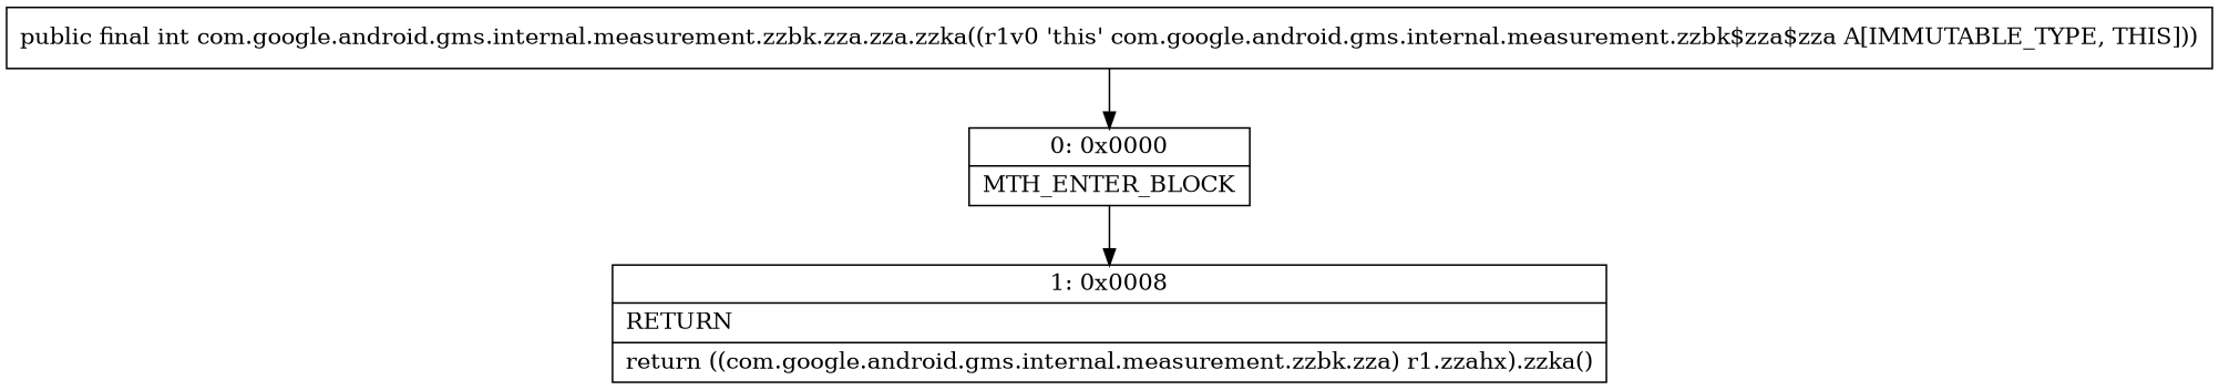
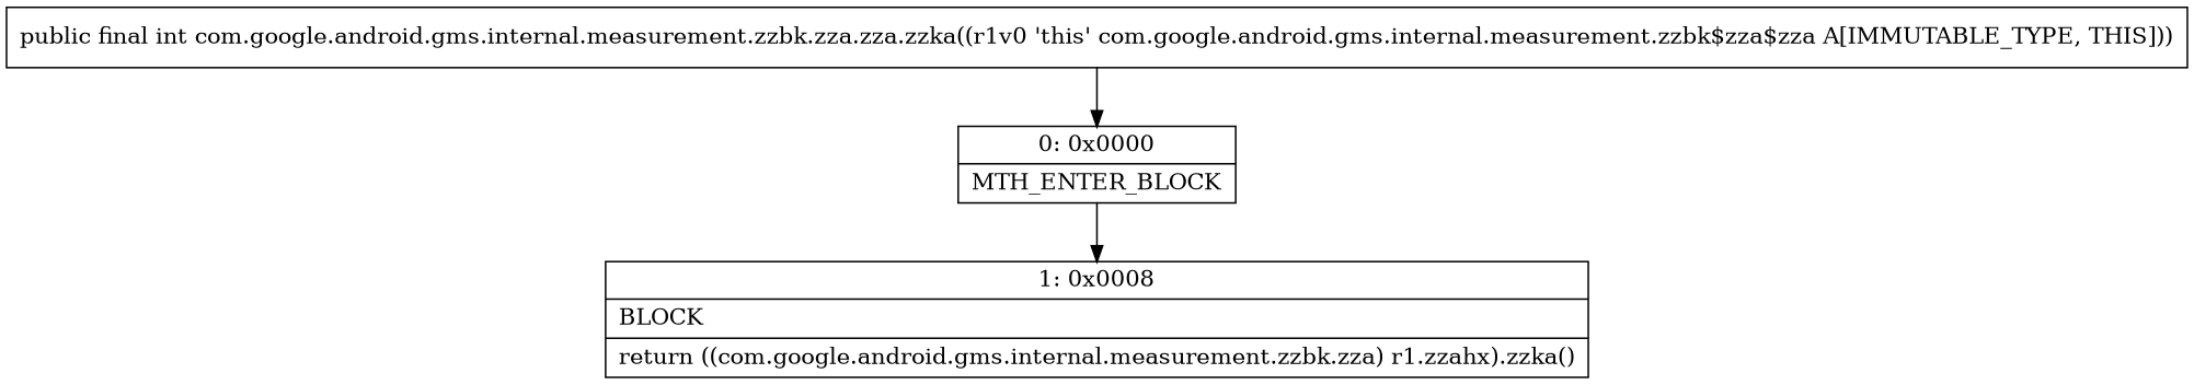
  digraph {
    node [shape=record]
    n1 [label="{0\:\ 0x0000|MTH_ENTER_BLOCK\l}"]
-   n2 [label="{1\:\ 0x0008|RETURN\l|return ((com.google.android.gms.internal.measurement.zzbk.zza) r1.zzahx).zzka()\l}"]
+   n2 [label="{1\:\ 0x0008|BLOCK\l|return ((com.google.android.gms.internal.measurement.zzbk.zza) r1.zzahx).zzka()\l}"]
    n3 [label="{public final int com.google.android.gms.internal.measurement.zzbk.zza.zza.zzka((r1v0 'this' com.google.android.gms.internal.measurement.zzbk$zza$zza A[IMMUTABLE_TYPE, THIS])) }"]
    n1 -> n2
    n3 -> n1
  }
